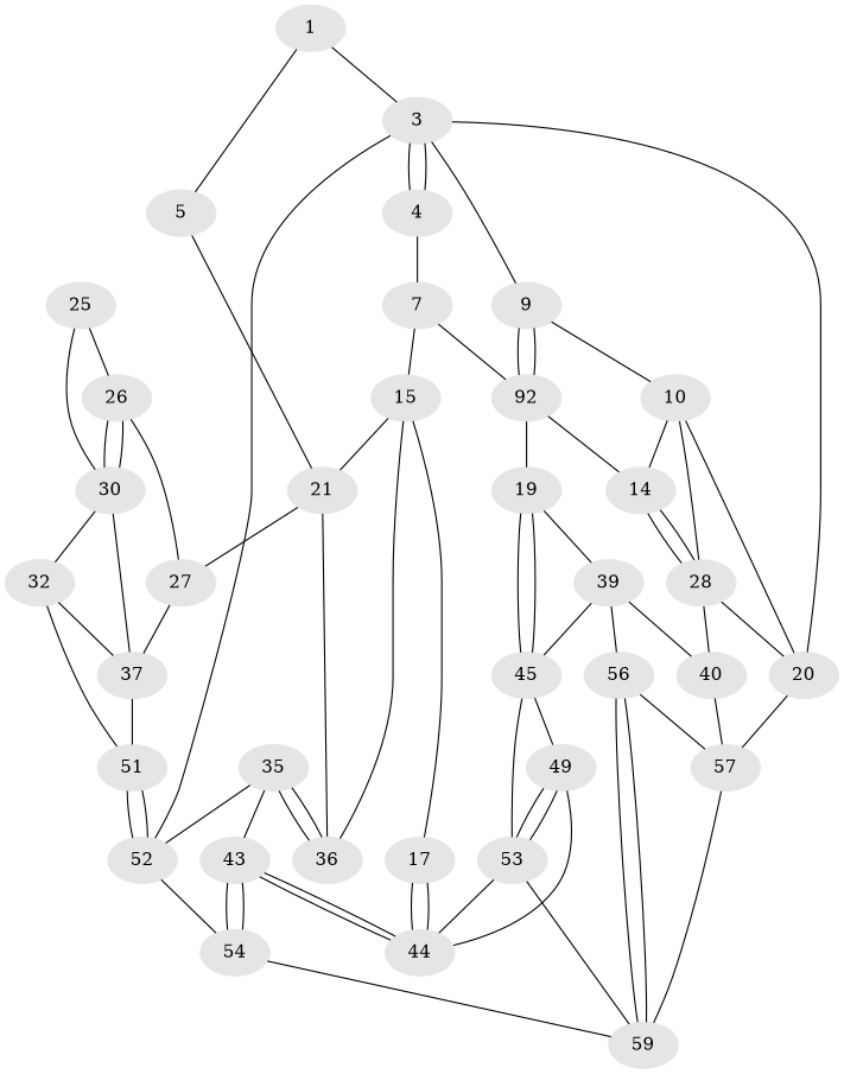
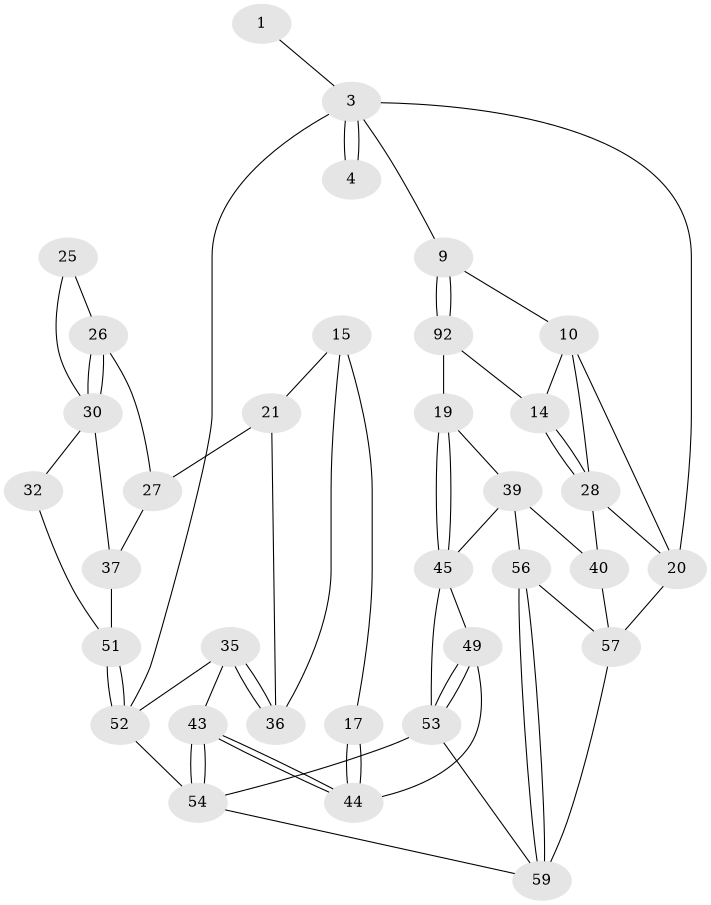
  graph {
    node [color=gray90 style=filled]
    1 [super="+2"]
    3 [super="+31"]
-   5 [super="+6"]
    4
    9
    n6 [label=20]
    52 [super="+61"]
    21 [super="+22"]
-   7 [super="+8"]
    n10 [label=92 super="+13"]
    10 [super="+11"]
    32 [super="+60"]
    37 [super="+38"]
    51
    57 [super="+58"]
    54 [super="+63"]
    15 [super="+16"]
    36
    27 [super="+34"]
    14
    19 [super="+20"]
    17 [super="+18"]
    n23 [label=28 super="+41"]
    40
    39 [super="+47"]
    45 [super="+46"]
    44 [super="+48"]
    49
    56
    53 [super="+55"]
    25 [super="+28"]
    26
    30 [super="+33"]
    35 [super="+42"]
    43
    59 [super="+62"]
    1 -- 3
-   1 -- 5
    3 -- 4
    3 -- 4
    3 -- 9
    3 -- n6
    3 -- 52
-   5 -- 21
-   4 -- 7
    9 -- n10
    9 -- n10
    9 -- 10
    n6 -- 57
    52 -- 54
    21 -- 36
    21 -- 27
-   7 -- n10
-   7 -- 15
    n10 -- 14
    n10 -- 19
    10 -- n6
    10 -- 14
    10 -- n23
-   32 -- 37
    32 -- 51
    37 -- 51
    51 -- 52
    51 -- 52
    57 -- 59
    54 -- 59
    15 -- 21
    15 -- 36
    15 -- 17
    27 -- 37
    14 -- n23
    14 -- n23
    19 -- 39
    19 -- 45
    19 -- 45
    17 -- 44 [weight=2]
    17 -- 44
    n23 -- n6
    n23 -- 40
    40 -- 57
    39 -- 40
    39 -- 45
    39 -- 56
    45 -- 49
    45 -- 53
    44 -- 49
    49 -- 53
    49 -- 53
    56 -- 57
    56 -- 59
    56 -- 59
-   53 -- 44
+   53 -- 54
    53 -- 59
    25 -- 26
    25 -- 30
    26 -- 27
    26 -- 30
    26 -- 30
    30 -- 32
    30 -- 37
    35 -- 52
    35 -- 36
    35 -- 36
    35 -- 43
    43 -- 54
    43 -- 54
    43 -- 44
    43 -- 44
  }
